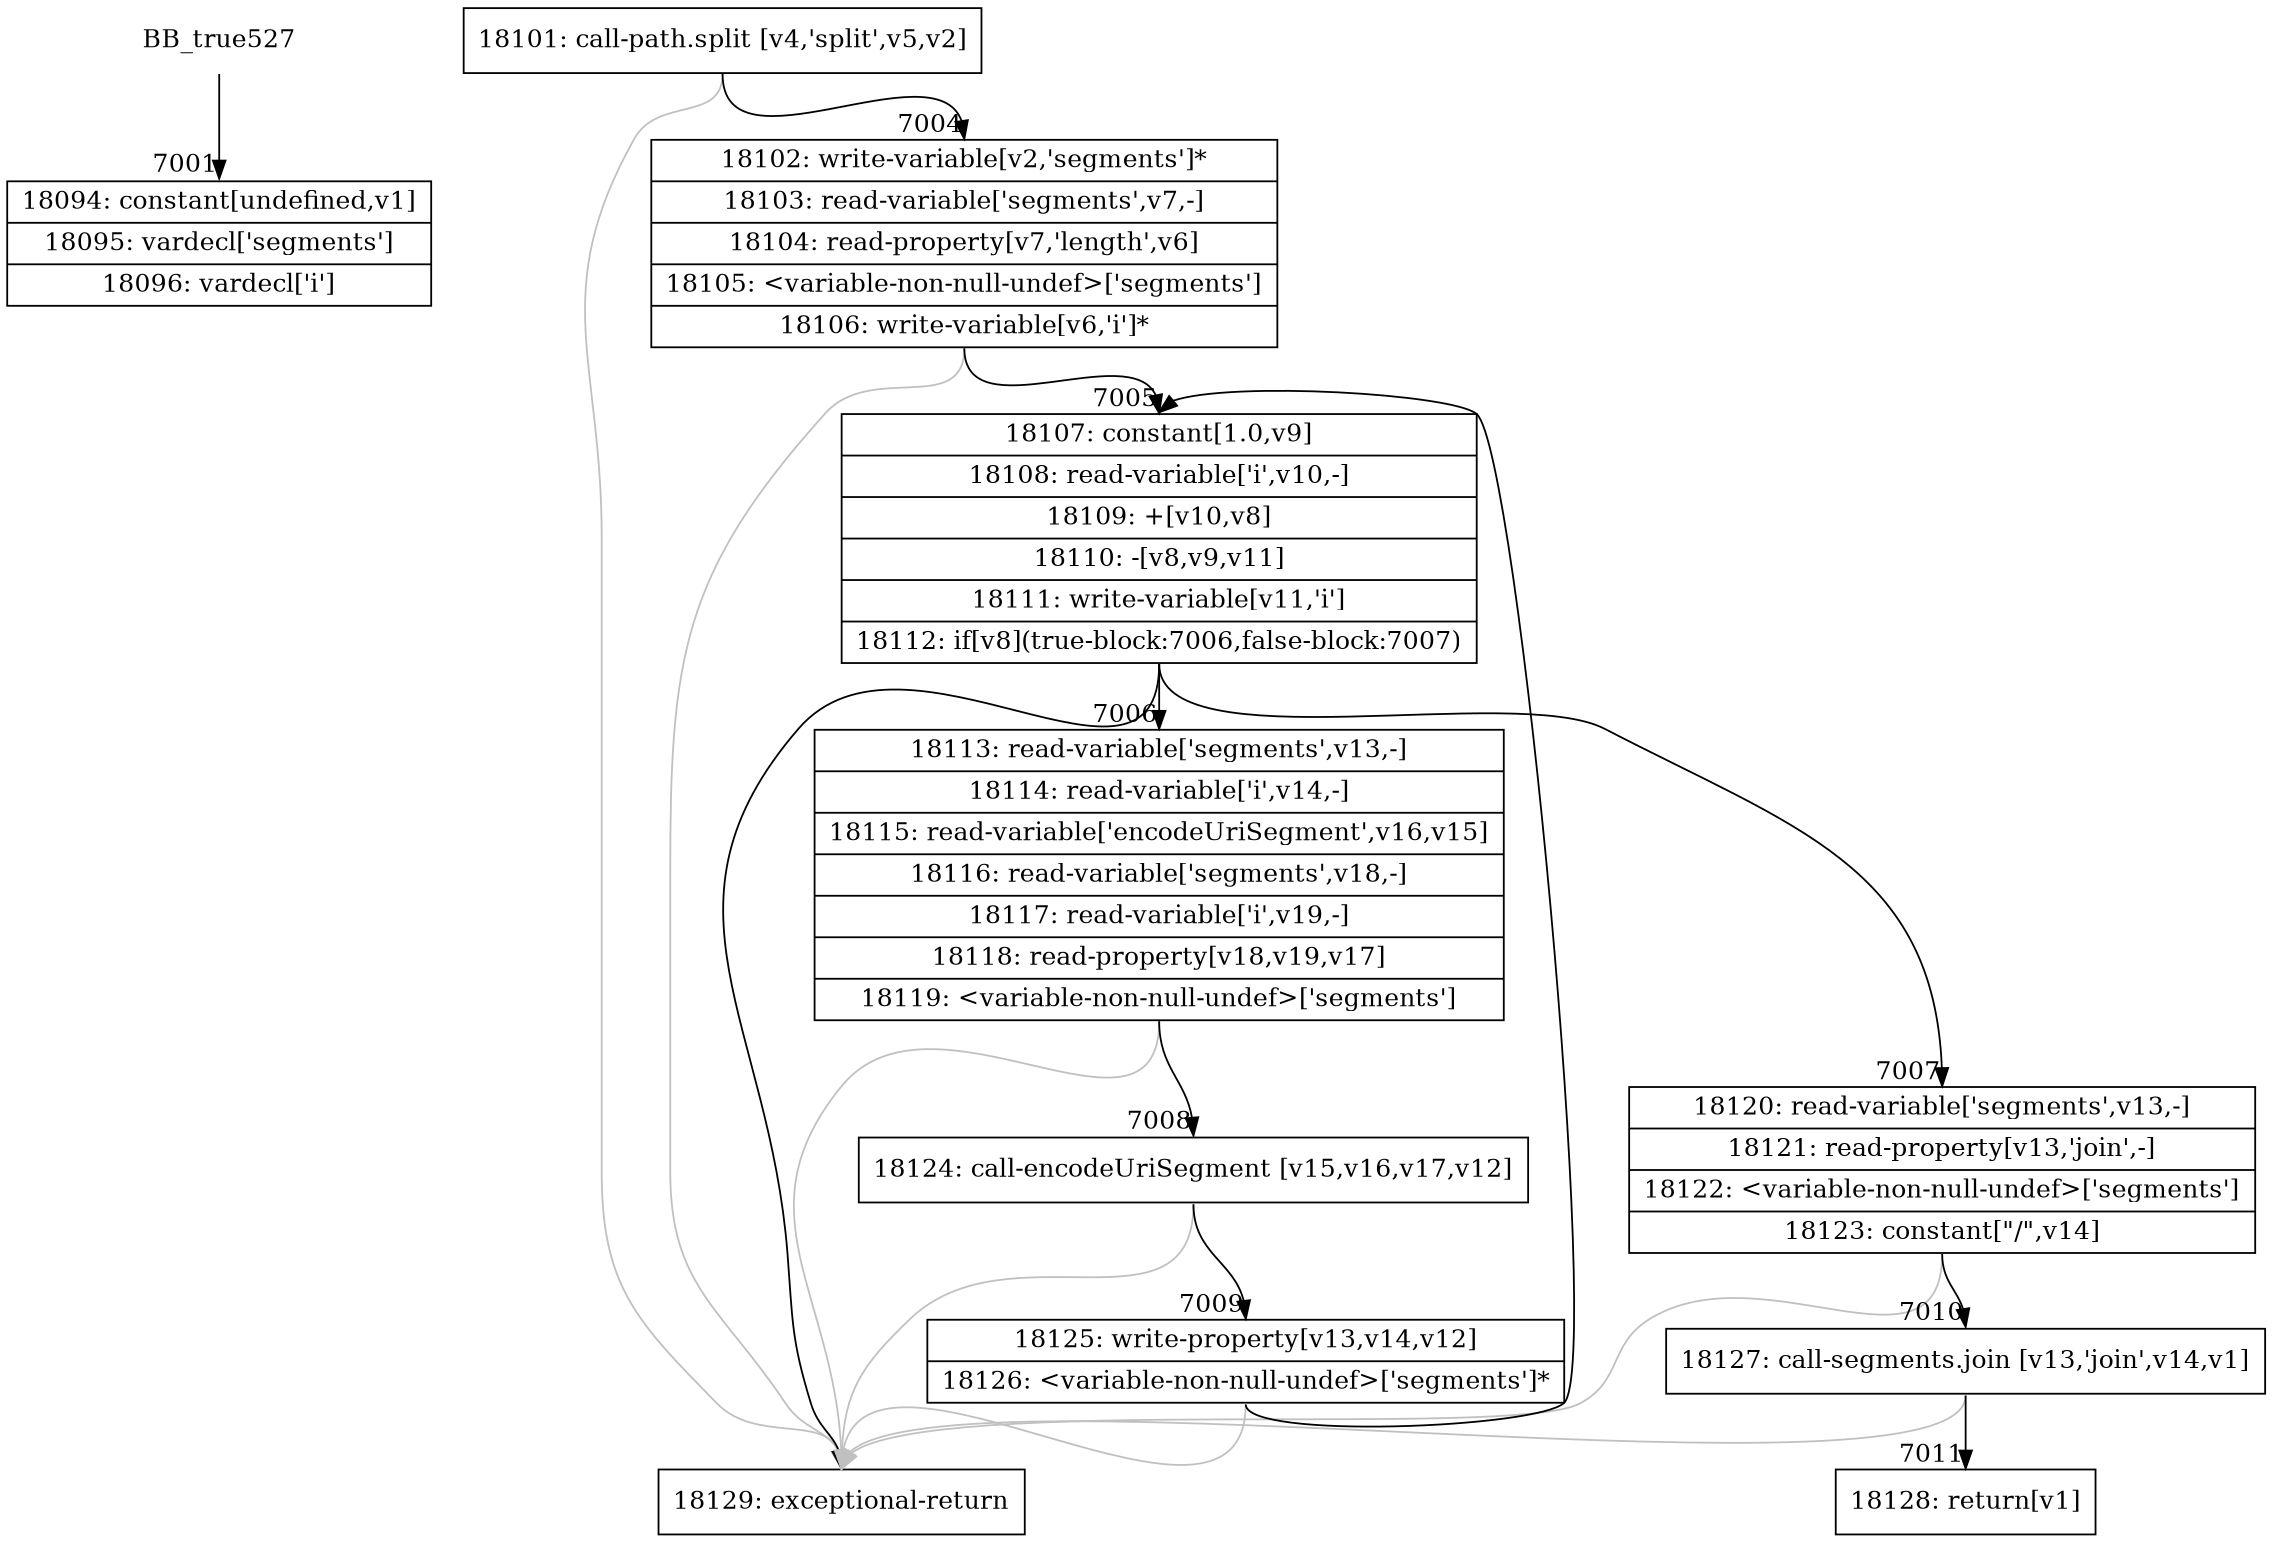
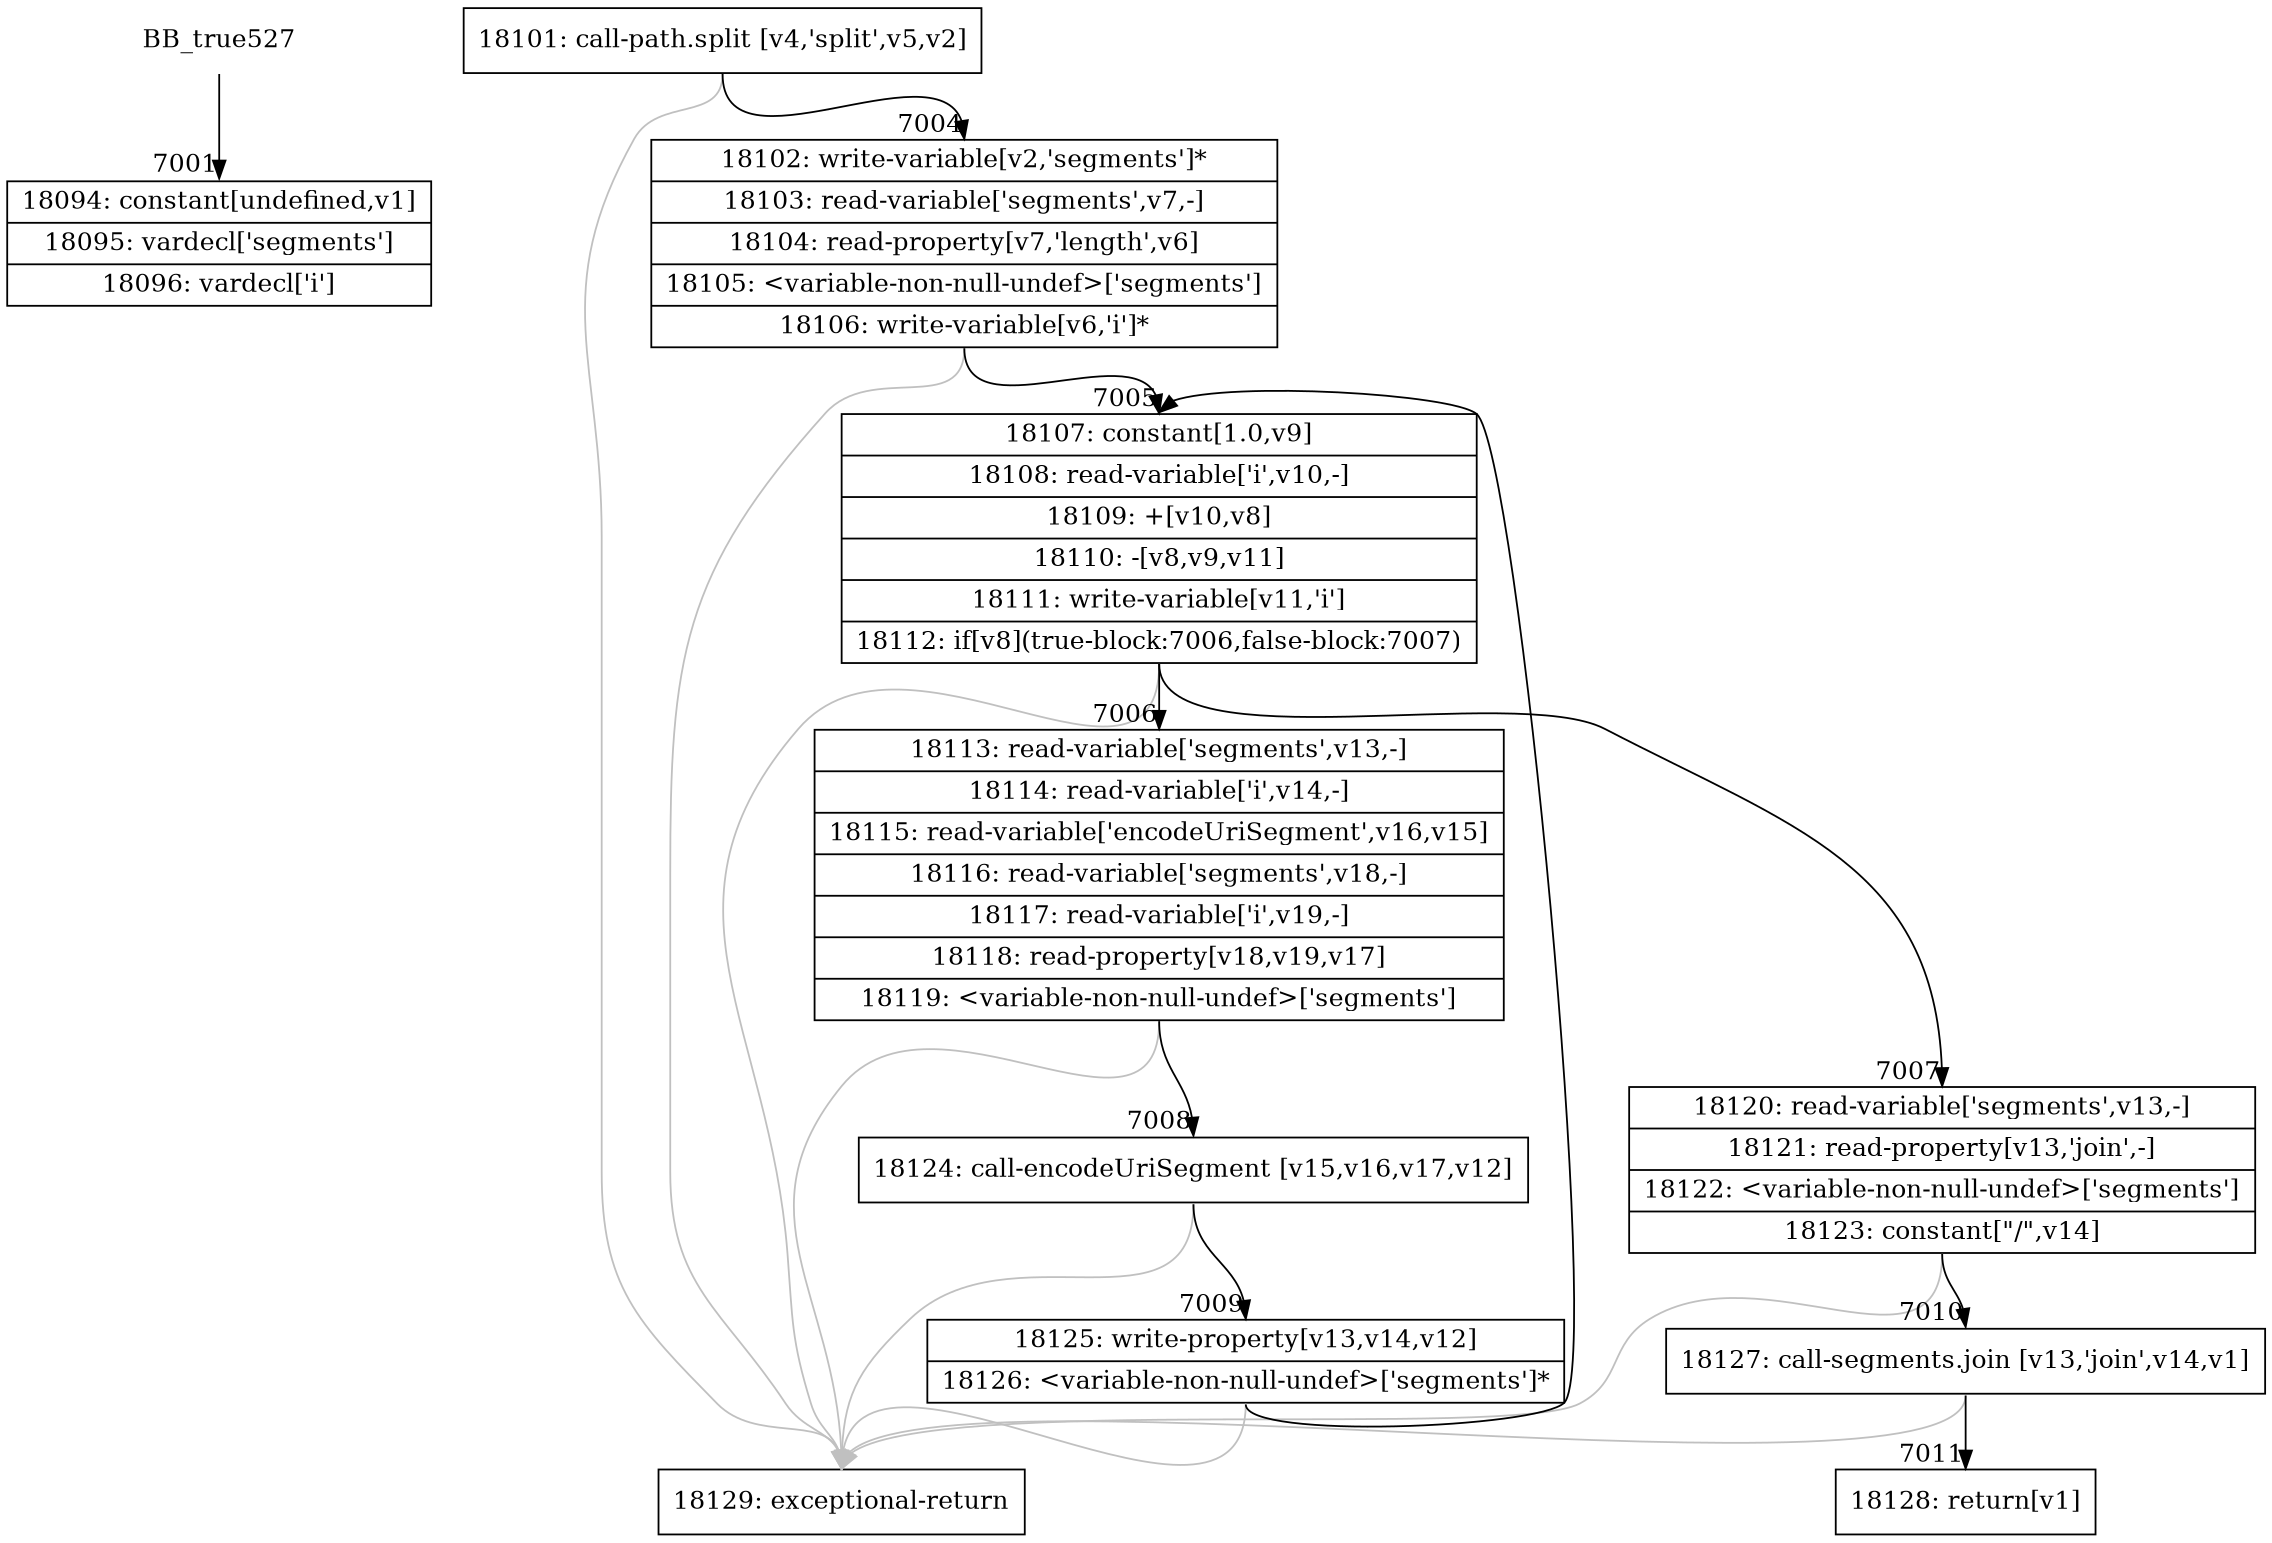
  digraph {
    rankdir=TD
    node [shape=record]
    edge [headport=n tailport=s]
    n1 [label=BB_true527 shape=none]
    n2 [label="{18094: constant[undefined,v1]|18095: vardecl['segments']|18096: vardecl['i']}"]
    n3 [label="{18101: call-path.split [v4,'split',v5,v2]}"]
    n4 [label="{18129: exceptional-return}"]
    n5 [label="{18102: write-variable[v2,'segments']*|18103: read-variable['segments',v7,-]|18104: read-property[v7,'length',v6]|18105: \<variable-non-null-undef\>['segments']|18106: write-variable[v6,'i']*}"]
    n6 [label="{18107: constant[1.0,v9]|18108: read-variable['i',v10,-]|18109: +[v10,v8]|18110: -[v8,v9,v11]|18111: write-variable[v11,'i']|18112: if[v8](true-block:7006,false-block:7007)}"]
    n7 [label="{18113: read-variable['segments',v13,-]|18114: read-variable['i',v14,-]|18115: read-variable['encodeUriSegment',v16,v15]|18116: read-variable['segments',v18,-]|18117: read-variable['i',v19,-]|18118: read-property[v18,v19,v17]|18119: \<variable-non-null-undef\>['segments']}"]
    n8 [label="{18120: read-variable['segments',v13,-]|18121: read-property[v13,'join',-]|18122: \<variable-non-null-undef\>['segments']|18123: constant[\"/\",v14]}"]
    n9 [label="{18124: call-encodeUriSegment [v15,v16,v17,v12]}"]
    n10 [label="{18127: call-segments.join [v13,'join',v14,v1]}"]
    n11 [label="{18125: write-property[v13,v14,v12]|18126: \<variable-non-null-undef\>['segments']*}"]
    n12 [label="{18128: return[v1]}"]
    n1 -> n2 [headlabel="    7001"]
    n3 -> n4 [color=gray]
    n3 -> n5 [headlabel="      7004"]
    n5 -> n4 [color=gray]
    n5 -> n6 [headlabel="      7005"]
-   n6 -> n4 [color=black]
+   n6 -> n4 [color=gray]
    n6 -> n7 [headlabel="      7006"]
    n6 -> n8 [headlabel="      7007"]
    n7 -> n4 [color=gray]
    n7 -> n9 [headlabel="      7008"]
    n8 -> n4 [color=gray]
    n8 -> n10 [headlabel="      7010"]
    n9 -> n4 [color=gray]
    n9 -> n11 [headlabel="      7009"]
    n10 -> n4 [color=gray]
    n10 -> n12 [headlabel="      7011"]
    n11 -> n4 [color=gray]
    n11 -> n6
  }
